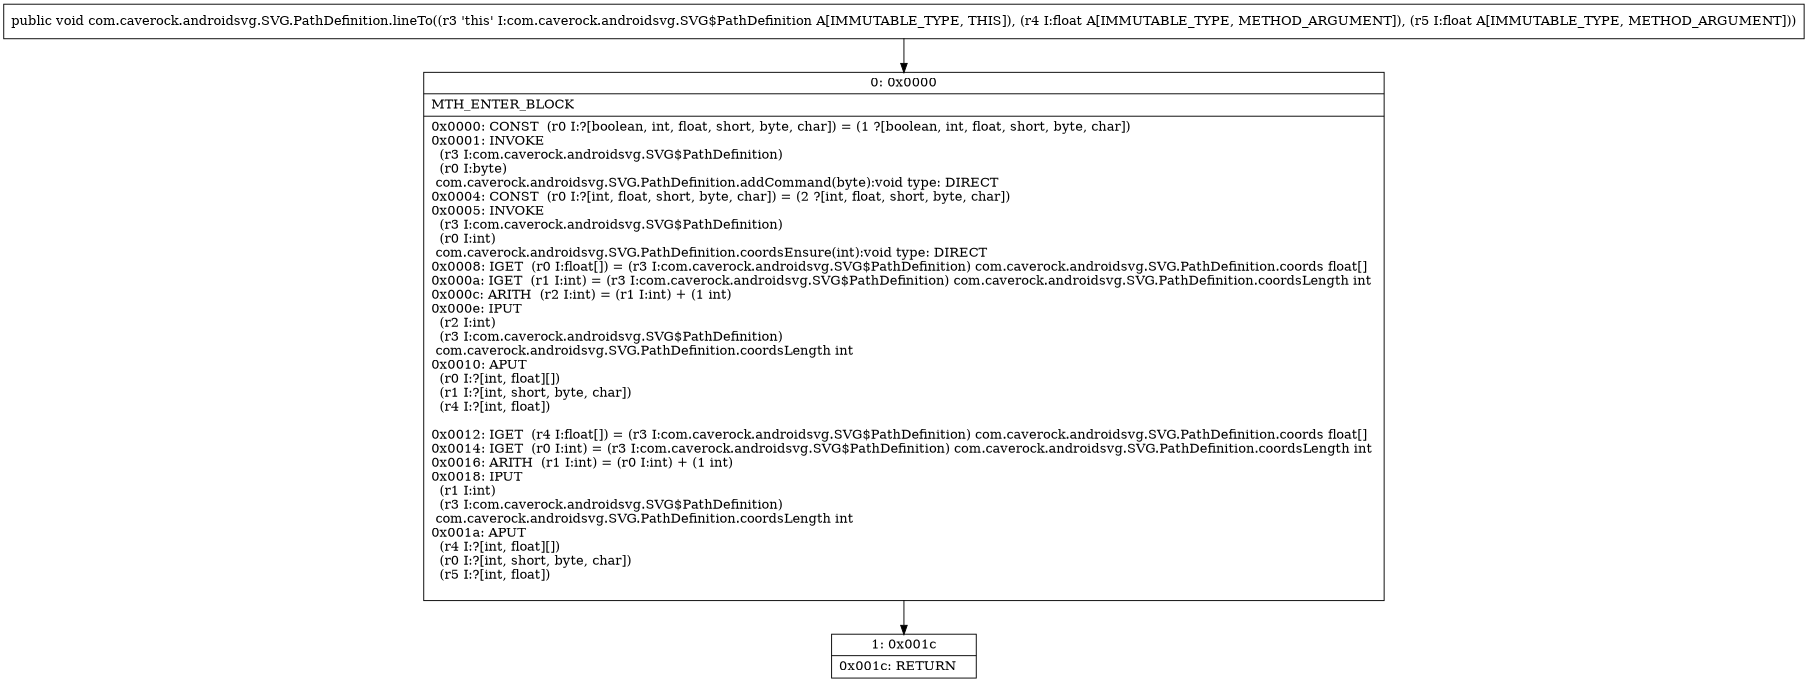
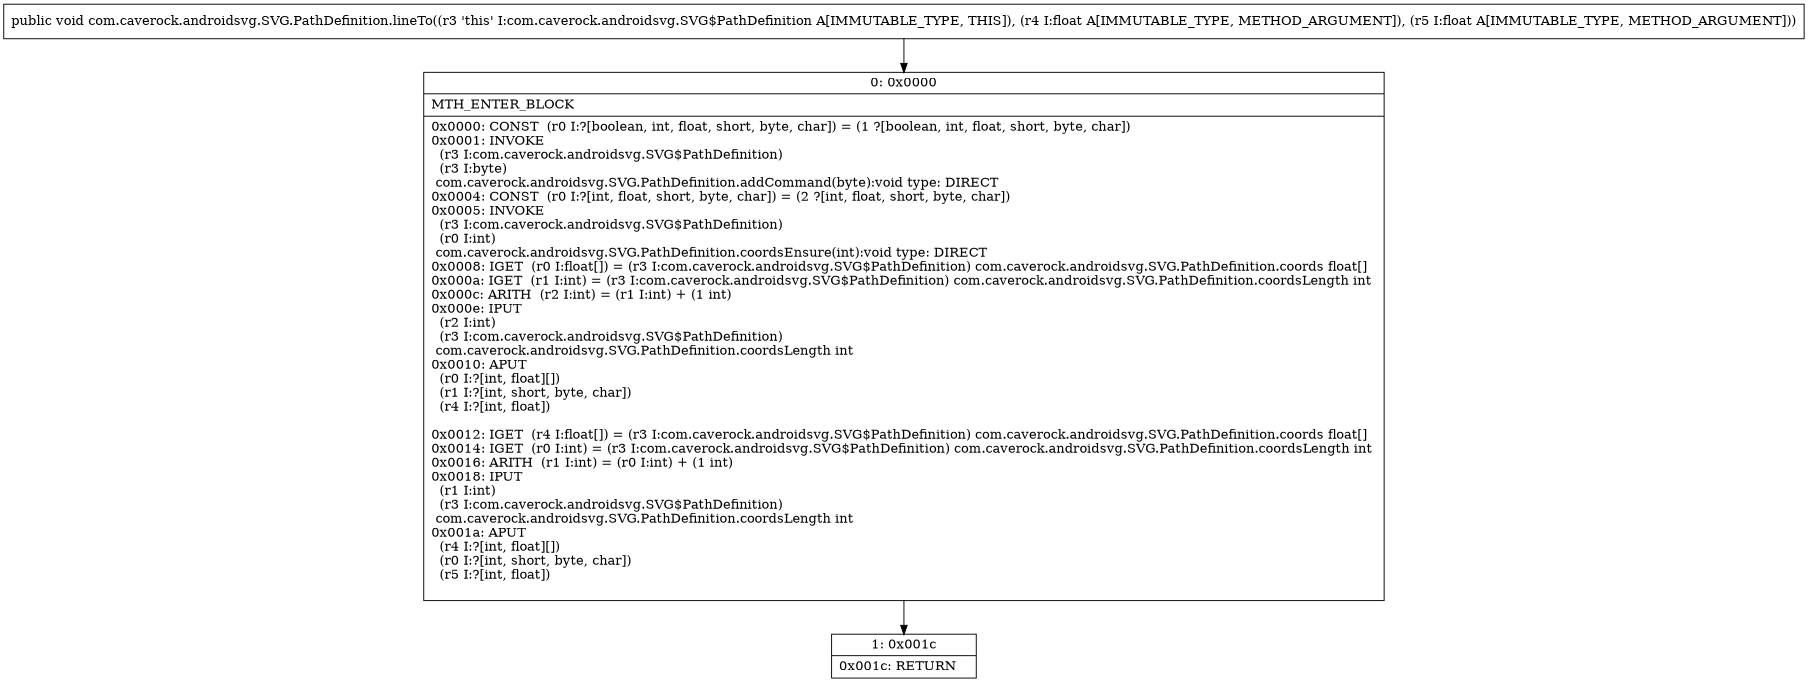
  digraph {
    node [shape=record]
-   n1 [label="{0\:\ 0x0000|MTH_ENTER_BLOCK\l|0x0000: CONST  (r0 I:?[boolean, int, float, short, byte, char]) = (1 ?[boolean, int, float, short, byte, char]) \l0x0001: INVOKE  \l  (r3 I:com.caverock.androidsvg.SVG$PathDefinition)\l  (r0 I:byte)\l com.caverock.androidsvg.SVG.PathDefinition.addCommand(byte):void type: DIRECT \l0x0004: CONST  (r0 I:?[int, float, short, byte, char]) = (2 ?[int, float, short, byte, char]) \l0x0005: INVOKE  \l  (r3 I:com.caverock.androidsvg.SVG$PathDefinition)\l  (r0 I:int)\l com.caverock.androidsvg.SVG.PathDefinition.coordsEnsure(int):void type: DIRECT \l0x0008: IGET  (r0 I:float[]) = (r3 I:com.caverock.androidsvg.SVG$PathDefinition) com.caverock.androidsvg.SVG.PathDefinition.coords float[] \l0x000a: IGET  (r1 I:int) = (r3 I:com.caverock.androidsvg.SVG$PathDefinition) com.caverock.androidsvg.SVG.PathDefinition.coordsLength int \l0x000c: ARITH  (r2 I:int) = (r1 I:int) + (1 int) \l0x000e: IPUT  \l  (r2 I:int)\l  (r3 I:com.caverock.androidsvg.SVG$PathDefinition)\l com.caverock.androidsvg.SVG.PathDefinition.coordsLength int \l0x0010: APUT  \l  (r0 I:?[int, float][])\l  (r1 I:?[int, short, byte, char])\l  (r4 I:?[int, float])\l \l0x0012: IGET  (r4 I:float[]) = (r3 I:com.caverock.androidsvg.SVG$PathDefinition) com.caverock.androidsvg.SVG.PathDefinition.coords float[] \l0x0014: IGET  (r0 I:int) = (r3 I:com.caverock.androidsvg.SVG$PathDefinition) com.caverock.androidsvg.SVG.PathDefinition.coordsLength int \l0x0016: ARITH  (r1 I:int) = (r0 I:int) + (1 int) \l0x0018: IPUT  \l  (r1 I:int)\l  (r3 I:com.caverock.androidsvg.SVG$PathDefinition)\l com.caverock.androidsvg.SVG.PathDefinition.coordsLength int \l0x001a: APUT  \l  (r4 I:?[int, float][])\l  (r0 I:?[int, short, byte, char])\l  (r5 I:?[int, float])\l \l}"]
+   n1 [label="{0\:\ 0x0000|MTH_ENTER_BLOCK\l|0x0000: CONST  (r0 I:?[boolean, int, float, short, byte, char]) = (1 ?[boolean, int, float, short, byte, char]) \l0x0001: INVOKE  \l  (r3 I:com.caverock.androidsvg.SVG$PathDefinition)\l  (r3 I:byte)\l com.caverock.androidsvg.SVG.PathDefinition.addCommand(byte):void type: DIRECT \l0x0004: CONST  (r0 I:?[int, float, short, byte, char]) = (2 ?[int, float, short, byte, char]) \l0x0005: INVOKE  \l  (r3 I:com.caverock.androidsvg.SVG$PathDefinition)\l  (r0 I:int)\l com.caverock.androidsvg.SVG.PathDefinition.coordsEnsure(int):void type: DIRECT \l0x0008: IGET  (r0 I:float[]) = (r3 I:com.caverock.androidsvg.SVG$PathDefinition) com.caverock.androidsvg.SVG.PathDefinition.coords float[] \l0x000a: IGET  (r1 I:int) = (r3 I:com.caverock.androidsvg.SVG$PathDefinition) com.caverock.androidsvg.SVG.PathDefinition.coordsLength int \l0x000c: ARITH  (r2 I:int) = (r1 I:int) + (1 int) \l0x000e: IPUT  \l  (r2 I:int)\l  (r3 I:com.caverock.androidsvg.SVG$PathDefinition)\l com.caverock.androidsvg.SVG.PathDefinition.coordsLength int \l0x0010: APUT  \l  (r0 I:?[int, float][])\l  (r1 I:?[int, short, byte, char])\l  (r4 I:?[int, float])\l \l0x0012: IGET  (r4 I:float[]) = (r3 I:com.caverock.androidsvg.SVG$PathDefinition) com.caverock.androidsvg.SVG.PathDefinition.coords float[] \l0x0014: IGET  (r0 I:int) = (r3 I:com.caverock.androidsvg.SVG$PathDefinition) com.caverock.androidsvg.SVG.PathDefinition.coordsLength int \l0x0016: ARITH  (r1 I:int) = (r0 I:int) + (1 int) \l0x0018: IPUT  \l  (r1 I:int)\l  (r3 I:com.caverock.androidsvg.SVG$PathDefinition)\l com.caverock.androidsvg.SVG.PathDefinition.coordsLength int \l0x001a: APUT  \l  (r4 I:?[int, float][])\l  (r0 I:?[int, short, byte, char])\l  (r5 I:?[int, float])\l \l}"]
    n2 [label="{1\:\ 0x001c|0x001c: RETURN   \l}"]
    n3 [label="{public void com.caverock.androidsvg.SVG.PathDefinition.lineTo((r3 'this' I:com.caverock.androidsvg.SVG$PathDefinition A[IMMUTABLE_TYPE, THIS]), (r4 I:float A[IMMUTABLE_TYPE, METHOD_ARGUMENT]), (r5 I:float A[IMMUTABLE_TYPE, METHOD_ARGUMENT])) }"]
    n1 -> n2
    n3 -> n1
  }
